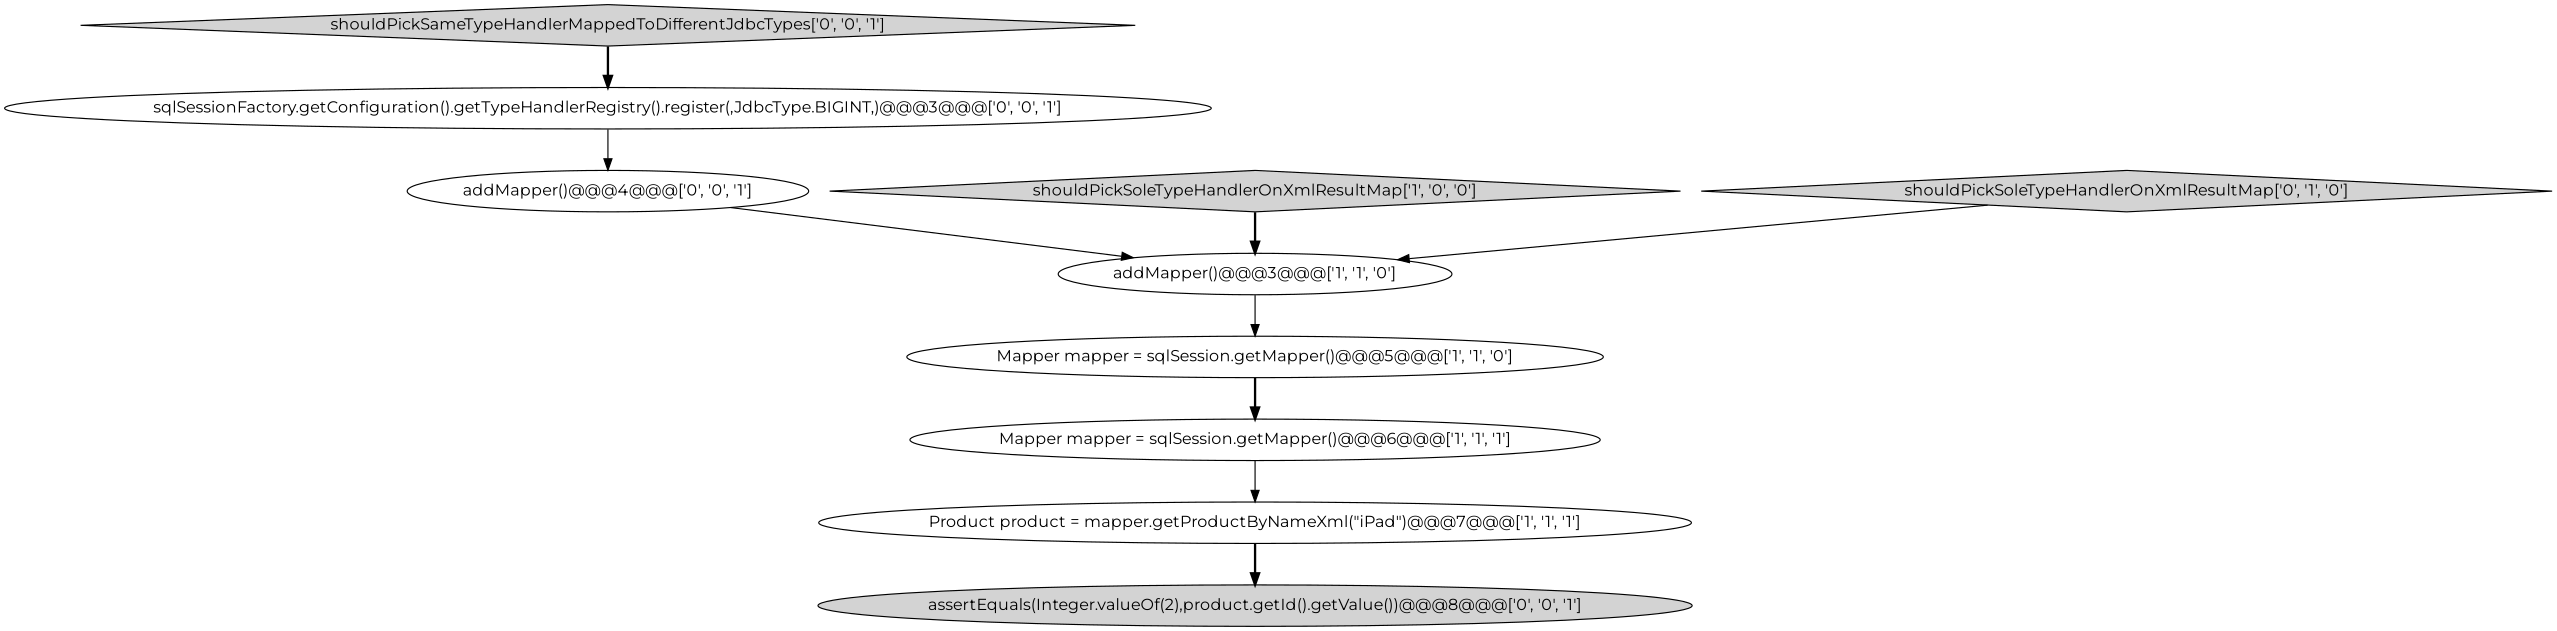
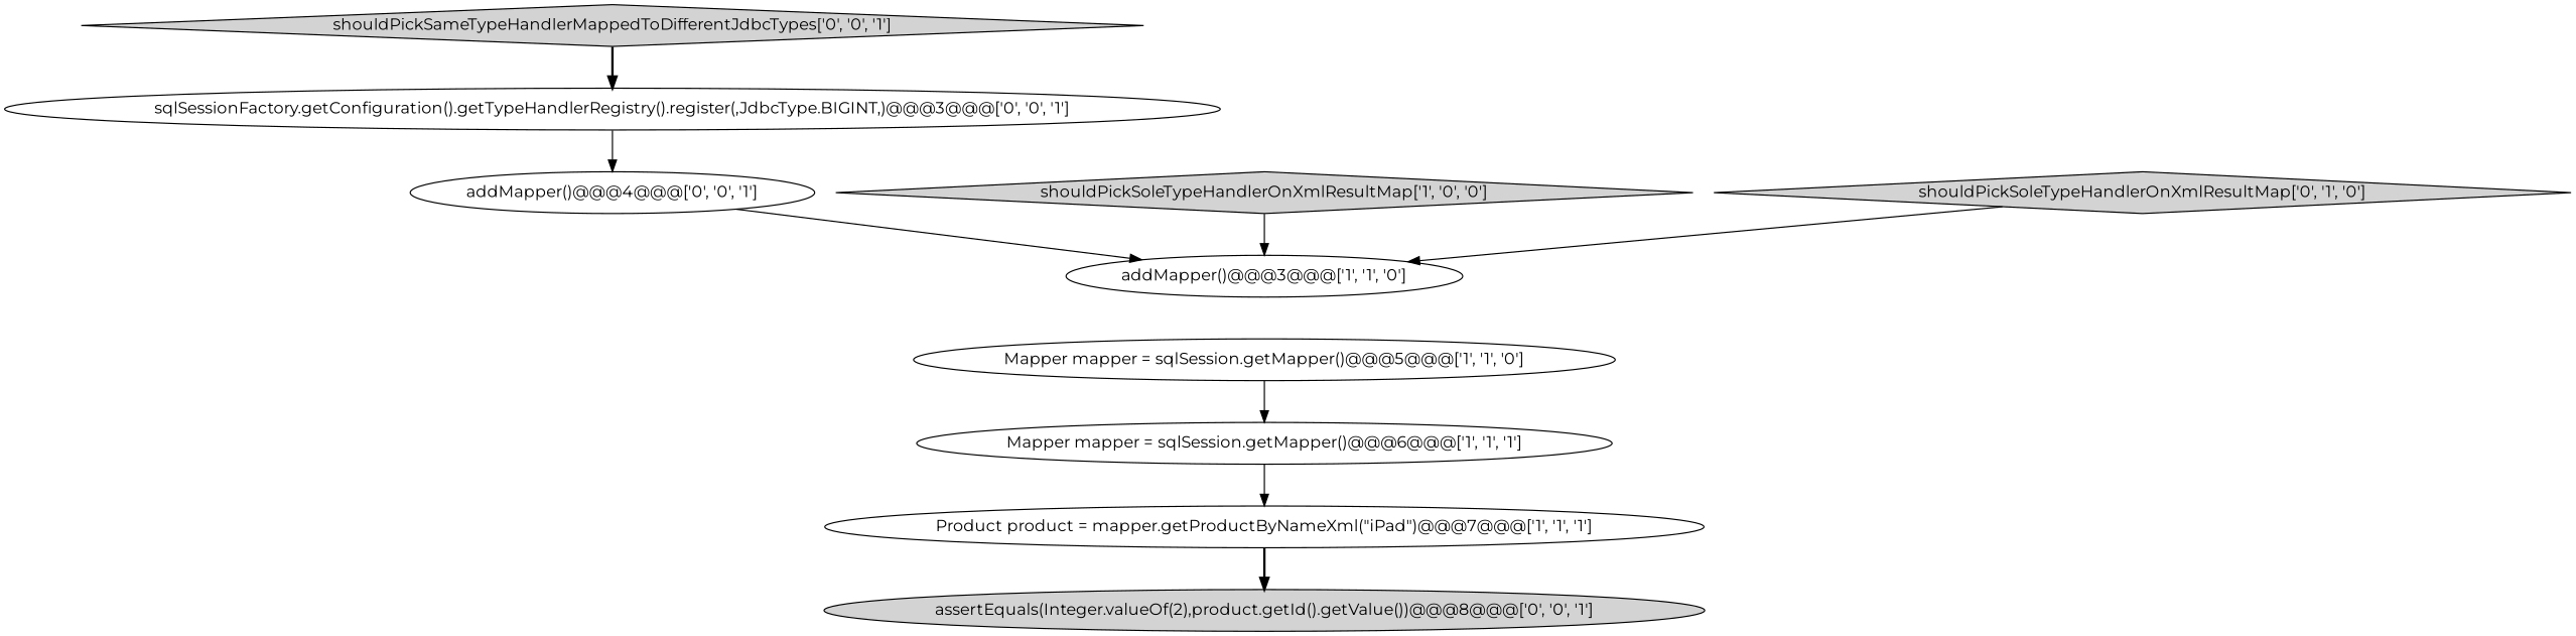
  digraph {
    fontname=Montserrat
    node [fillcolor=white fontname=Montserrat shape=ellipse style=filled]
    edge [fontname=Montserrat style=solid]
    n1 [label="Mapper mapper = sqlSession.getMapper()@@@5@@@['1', '1', '0']"]
    n2 [label="Mapper mapper = sqlSession.getMapper()@@@6@@@['1', '1', '1']"]
    n3 [label="Product product = mapper.getProductByNameXml(\"iPad\")@@@7@@@['1', '1', '1']"]
    n4 [label="sqlSessionFactory.getConfiguration().getTypeHandlerRegistry().register(,JdbcType.BIGINT,)@@@3@@@['0', '0', '1']"]
    n5 [label="addMapper()@@@4@@@['0', '0', '1']"]
    n6 [label="addMapper()@@@3@@@['1', '1', '0']"]
    n7 [fillcolor=lightgray label="assertEquals(Integer.valueOf(2),product.getId().getValue())@@@8@@@['0', '0', '1']"]
    n8 [fillcolor=lightgray label="shouldPickSameTypeHandlerMappedToDifferentJdbcTypes['0', '0', '1']" shape=diamond]
    n9 [fillcolor=lightgray label="shouldPickSoleTypeHandlerOnXmlResultMap['1', '0', '0']" shape=diamond]
    n10 [fillcolor=lightgray label="shouldPickSoleTypeHandlerOnXmlResultMap['0', '1', '0']" shape=diamond]
-   n1 -> n2 [style=bold]
+   n1 -> n2
    n2 -> n3
    n3 -> n7 [style=bold]
    n4 -> n5
    n5 -> n6
-   n6 -> n1
    n8 -> n4 [style=bold]
-   n9 -> n6 [style=bold]
+   n9 -> n6
    n10 -> n6
  }
